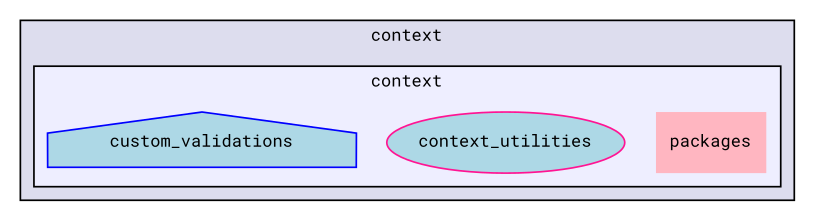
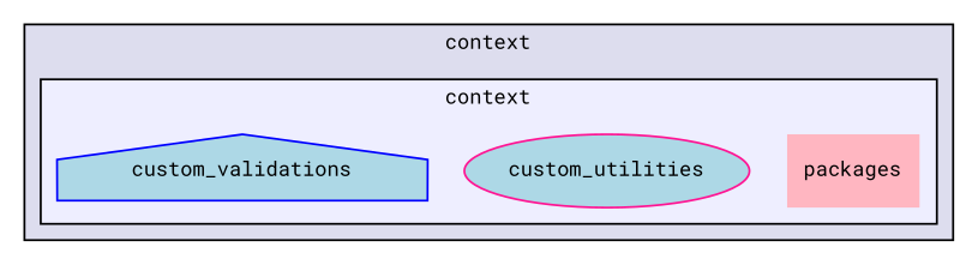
  digraph {
    compound=true
    fontname="Roboto Mono"
    node [fontname="Roboto Mono" fontsize=10 style=filled fillcolor=lightblue color=deeppink]
    n1 [label=packages shape=plaintext fillcolor=lightpink]
-   n2 [label=context_utilities shape=ellipse]
+   n2 [label=custom_utilities shape=ellipse]
    n3 [color=blue label=custom_validations shape=house]
    subgraph cluster_1 {
      bgcolor="#ddddee"
      fontsize=10
      label=context
      pencolor=black
      subgraph cluster_2 {
        bgcolor="#eeeeff"
        fontsize=10
        pencolor=black
        n1
        n2
        n3
      }
    }
  }
